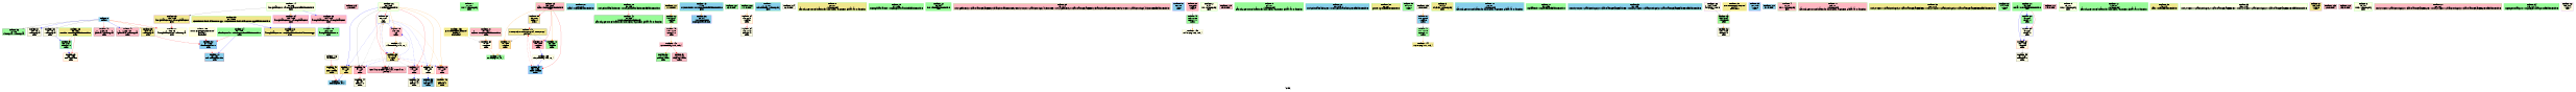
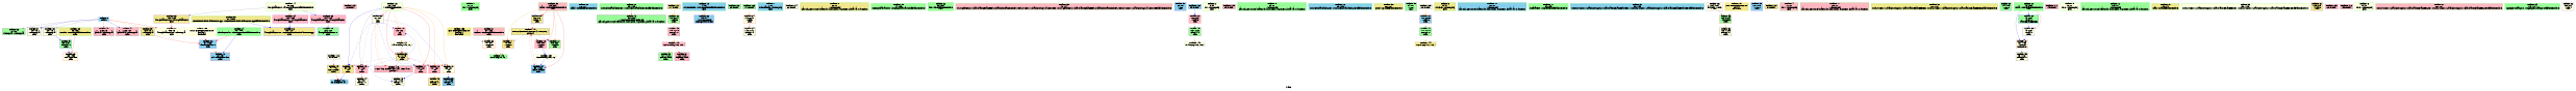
  digraph {
    label=SVFG
    node [color=black fillcolor=lightyellow shape=record style=filled]
    edge [arrowhead=box color=blue style=solid]
    n1 [color=grey fillcolor=skyblue label="{NodeID: 0\nNullPtr}"]
    n2 [fillcolor=palegreen label="{NodeID: 36\n2\<--3\ndummyVal\<--dummyVal\n}"]
    n3 [label="{NodeID: 37\n130\<--3\n\<--dummyVal\nmain\n}"]
    n4 [label="{NodeID: 38\n131\<--3\n\<--dummyVal\nmain\n}"]
    n5 [fillcolor=khaki label="{NodeID: 39\n133\<--3\n\<--dummyVal\nmain\n}"]
    n6 [fillcolor=lightpink label="{NodeID: 40\n165\<--3\nlpad.val\<--dummyVal\nmain\n}"]
    n7 [fillcolor=lightpink label="{NodeID: 41\n166\<--3\nlpad.val40\<--dummyVal\nmain\n}"]
    n8 [color=blue label="{NodeID: 87\n196\<--3\nllvm.global_ctors_2\<--dummyVal\nGlob }" style="dotted,filled"]
    n9 [color=blue fillcolor=palegreen label="{NodeID: 91\n55\<--131\nexn.slot\<--\nmain\n}"]
    n10 [color=blue fillcolor=skyblue label="{NodeID: 92\n57\<--133\nehselector.slot\<--\nmain\n}"]
    n11 [color=red label="{NodeID: 69\n163\<--55\nexn\<--exn.slot\nmain\n}"]
    n12 [color=red fillcolor=skyblue label="{NodeID: 70\n164\<--57\nsel\<--ehselector.slot\nmain\n}"]
    n13 [fillcolor=lightpink label="{NodeID: 173\n72 = PHI()\n}"]
    n14 [color=blue label="{NodeID: 90\n61\<--64\ni\<--\nmain\n}"]
    n15 [color=red fillcolor=khaki label="{NodeID: 74\n90\<--61\n\<--i\nmain\n}"]
    n16 [color=red fillcolor=lightpink label="{NodeID: 75\n97\<--61\n\<--i\nmain\n}"]
    n17 [color=red fillcolor=lightpink label="{NodeID: 76\n107\<--61\n\<--i\nmain\n}"]
    n18 [color=red fillcolor=lightpink label="{NodeID: 77\n115\<--61\n\<--i\nmain\n}"]
    n19 [color=red label="{NodeID: 78\n139\<--61\n\<--i\nmain\n}"]
    n20 [color=red fillcolor=lightpink label="{NodeID: 79\n148\<--61\n\<--i\nmain\n}"]
    n21 [color=blue fillcolor=khaki label="{NodeID: 93\n61\<--149\ni\<--inc\nmain\n}"]
    n22 [fillcolor=lightpink label="{NodeID: 148\nMR_14V_2 = PHI(MR_14V_4, MR_14V_1, )\npts\{62 \}\n}"]
    n23 [color=grey fillcolor=skyblue label="{NodeID: 142\n95 = cmp(90, 94, )\n}"]
    n24 [label="{NodeID: 44\n98\<--97\nconv11\<--\nmain\n}"]
    n25 [fillcolor=khaki label="{NodeID: 46\n108\<--107\nconv16\<--\nmain\n}"]
    n26 [label="{NodeID: 48\n116\<--115\nconv21\<--\nmain\n}"]
    n27 [fillcolor=skyblue label="{NodeID: 53\n140\<--139\nconv29\<--\nmain\n}"]
    n28 [color=grey label="{NodeID: 141\n149 = Binary(148, 76, )\n}"]
    n29 [color=green fillcolor=palegreen label="{NodeID: 7\n17\<--1\n.str.4\<--dummyObj\nGlob }"]
    n30 [color=green label="{NodeID: 14\n19\<--23\nllvm.global_ctors\<--llvm.global_ctors_field_insensitive\nGlob }"]
    n31 [color=purple fillcolor=lightpink label="{NodeID: 63\n194\<--19\nllvm.global_ctors_0\<--llvm.global_ctors\nGlob }"]
    n32 [color=purple fillcolor=lightpink label="{NodeID: 64\n195\<--19\nllvm.global_ctors_1\<--llvm.global_ctors\nGlob }"]
    n33 [color=purple fillcolor=khaki label="{NodeID: 65\n196\<--19\nllvm.global_ctors_2\<--llvm.global_ctors\nGlob }"]
    n34 [color=blue fillcolor=palegreen label="{NodeID: 85\n194\<--20\nllvm.global_ctors_0\<--\nGlob }"]
    n35 [color=blue fillcolor=khaki label="{NodeID: 86\n195\<--21\nllvm.global_ctors_1\<--_GLOBAL__sub_I_iwiskimo_0_0.cpp\nGlob }"]
    n36 [color=green fillcolor=lightpink label="{NodeID: 21\n51\<--52\nnCases\<--nCases_field_insensitive\nmain\n}"]
    n37 [color=red label="{NodeID: 68\n79\<--51\n\<--nCases\nmain\n}"]
    n38 [color=grey fillcolor=palegreen label="{NodeID: 143\n80 = cmp(78, 79, )\n}"]
    n39 [color=green fillcolor=skyblue label="{NodeID: 28\n70\<--71\nscanf\<--scanf_field_insensitive\n}"]
    n40 [color=green fillcolor=khaki label="{NodeID: 35\n21\<--190\n_GLOBAL__sub_I_iwiskimo_0_0.cpp\<--_GLOBAL__sub_I_iwiskimo_0_0.cpp_field_insensitive\n}"]
    n41 [fillcolor=palegreen label="{NodeID: 42\n32\<--33\n\<--_ZNSt8ios_base4InitD1Ev\nCan only get source location for instruction, argument, global var or function.}"]
    n42 [fillcolor=lightpink label="{NodeID: 49\n119\<--118\nconv24\<--\nmain\n}"]
    n43 [color=grey fillcolor=lightpink label="{NodeID: 140\n120 = Binary(119, 105, )\n}"]
    n44 [fillcolor=palegreen label="{NodeID: 50\n121\<--120\nconv25\<--sub\nmain\n}"]
    n45 [fillcolor=lightpink label="{NodeID: 51\n122\<--120\nidxprom\<--sub\nmain\n}"]
    n46 [color=grey label="{NodeID: 139\n156 = Binary(155, 76, )\n}"]
    n47 [color=blue fillcolor=skyblue label="{NodeID: 94\n59\<--156\niCase\<--inc38\nmain\n}"]
    n48 [fillcolor=khaki label="{NodeID: 147\nMR_12V_3 = PHI(MR_12V_4, MR_12V_2, )\npts\{60 \}\n}"]
    n49 [color=red fillcolor=khaki label="{NodeID: 71\n78\<--59\n\<--iCase\nmain\n}"]
    n50 [color=red fillcolor=palegreen label="{NodeID: 72\n83\<--59\n\<--iCase\nmain\n}"]
    n51 [color=red fillcolor=lightpink label="{NodeID: 73\n155\<--59\n\<--iCase\nmain\n}"]
    n52 [color=purple fillcolor=skyblue label="{NodeID: 56\n30\<--4\n\<--_ZStL8__ioinit\n__cxx_global_var_init\n}"]
    n53 [color=yellow fillcolor=khaki label="{NodeID: 153\n6V_1 = ENCHI(MR_6V_0)\npts\{52 \}\nFun[main]}" style="double,filled"]
    n54 [fillcolor=palegreen label="{NodeID: 167\n69 = PHI()\n}"]
    n55 [color=red label="{NodeID: 84\n142\<--141\n\<--call31\nmain\n}"]
    n56 [label="{NodeID: 54\n143\<--142\nconv32\<--\nmain\n}"]
    n57 [color=green fillcolor=skyblue label="{NodeID: 1\n7\<--1\n__dso_handle\<--dummyObj\nGlob }"]
    n58 [label="{NodeID: 174\n82 = PHI()\n}"]
    n59 [color=green fillcolor=khaki label="{NodeID: 8\n20\<--1\n\<--dummyObj\nCan only get source location for instruction, argument, global var or function.}"]
    n60 [color=green fillcolor=palegreen label="{NodeID: 15\n24\<--25\n__cxx_global_var_init\<--__cxx_global_var_init_field_insensitive\n}"]
    n61 [color=green fillcolor=palegreen label="{NodeID: 22\n53\<--54\nline\<--line_field_insensitive\nmain\n}"]
    n62 [color=green fillcolor=lightpink label="{NodeID: 29\n73\<--74\n_ZSt7getlineIcSt11char_traitsIcESaIcEERSt13basic_istreamIT_T0_ES7_RNSt7__cxx1112basic_stringIS4_S5_T1_EE\<--_ZSt7getlineIcSt11char_traitsIcESaIcEERSt13basic_istreamIT_T0_ES7_RNSt7__cxx1112basic_stringIS4_S5_T1_EE_field_insensitive\n}"]
    n63 [fillcolor=khaki label="{NodeID: 43\n94\<--91\nconv\<--call8\nmain\n}"]
    n64 [color=purple fillcolor=skyblue label="{NodeID: 57\n68\<--8\n\<--.str\nmain\n}"]
+   n65 [fillcolor=skyblue label="{NodeID: 168\n99 = PHI()\n}"]
    n66 [color=red fillcolor=lightpink label="{NodeID: 80\n102\<--99\n\<--call13\nmain\n}"]
    n67 [fillcolor=palegreen label="{NodeID: 45\n103\<--102\nconv14\<--\nmain\n}"]
    n68 [color=grey label="{NodeID: 145\n104 = cmp(103, 105, )\n}"]
    n69 [color=green label="{NodeID: 2\n8\<--1\n.str\<--dummyObj\nGlob }"]
    n70 [fillcolor=lightpink label="{NodeID: 175\n85 = PHI()\n}"]
    n71 [color=green fillcolor=palegreen label="{NodeID: 9\n64\<--1\n\<--dummyObj\nCan only get source location for instruction, argument, global var or function.}"]
    n72 [color=green fillcolor=skyblue label="{NodeID: 16\n28\<--29\n_ZNSt8ios_base4InitC1Ev\<--_ZNSt8ios_base4InitC1Ev_field_insensitive\n}"]
    n73 [color=green fillcolor=khaki label="{NodeID: 23\n55\<--56\nexn.slot\<--exn.slot_field_insensitive\nmain\n}"]
    n74 [color=green fillcolor=khaki label="{NodeID: 30\n86\<--87\nprintf\<--printf_field_insensitive\n}"]
-   n75 [color=purple fillcolor=palegreen label="{NodeID: 58\n84\<--11\n\<--.str.1\nmain\n}"]
+   n75 [color=purple fillcolor=palegreen label="{NodeID: 58\n84\<--11\n\<--.str.1\nconv\n}"]
    n76 [color=yellow label="{NodeID: 155\n10V_1 = ENCHI(MR_10V_0)\npts\{58 \}\nFun[main]}" style="double,filled"]
    n77 [label="{NodeID: 169\n109 = PHI()\n}"]
    n78 [color=red fillcolor=skyblue label="{NodeID: 81\n110\<--109\n\<--call18\nmain\n}"]
    n79 [fillcolor=palegreen label="{NodeID: 47\n111\<--110\nconv19\<--\nmain\n}"]
    n80 [color=grey fillcolor=khaki label="{NodeID: 144\n112 = cmp(111, 113, )\n}"]
    n81 [color=green fillcolor=khaki label="{NodeID: 3\n10\<--1\n_ZSt3cin\<--dummyObj\nGlob }"]
    n82 [label="{NodeID: 176\n91 = PHI()\n}"]
    n83 [color=green fillcolor=skyblue label="{NodeID: 10\n76\<--1\n\<--dummyObj\nCan only get source location for instruction, argument, global var or function.}"]
    n84 [color=green fillcolor=palegreen label="{NodeID: 17\n34\<--35\n__cxa_atexit\<--__cxa_atexit_field_insensitive\n}"]
    n85 [color=green fillcolor=palegreen label="{NodeID: 24\n57\<--58\nehselector.slot\<--ehselector.slot_field_insensitive\nmain\n}"]
    n86 [color=green fillcolor=skyblue label="{NodeID: 31\n92\<--93\n_ZNKSt7__cxx1112basic_stringIcSt11char_traitsIcESaIcEE4sizeEv\<--_ZNKSt7__cxx1112basic_stringIcSt11char_traitsIcESaIcEE4sizeEv_field_insensitive\n}"]
    n87 [label="{NodeID: 52\n126\<--125\nconv26\<--\nmain\n}"]
    n88 [color=purple fillcolor=skyblue label="{NodeID: 59\n127\<--13\n\<--.str.2\nmain\n}"]
    n89 [color=purple label="{NodeID: 66\n124\<--15\narrayidx\<--.str.3\nmain\n}"]
    n90 [color=red fillcolor=palegreen label="{NodeID: 83\n125\<--124\n\<--arrayidx\nmain\n}"]
-   n91 [fillcolor=skyblue label="{NodeID: 170\n31 = PHI()\n}"]
+   n91 [fillcolor=khaki label="{NodeID: 170\n31 = PHI()\n}"]
    n92 [color=green fillcolor=lightpink label="{NodeID: 4\n11\<--1\n.str.1\<--dummyObj\nGlob }"]
    n93 [fillcolor=khaki label="{NodeID: 177\n117 = PHI()\n}"]
    n94 [color=red fillcolor=palegreen label="{NodeID: 82\n118\<--117\n\<--call23\nmain\n}"]
    n95 [color=green fillcolor=lightpink label="{NodeID: 11\n105\<--1\n\<--dummyObj\nCan only get source location for instruction, argument, global var or function.}"]
    n96 [color=green fillcolor=palegreen label="{NodeID: 18\n33\<--39\n_ZNSt8ios_base4InitD1Ev\<--_ZNSt8ios_base4InitD1Ev_field_insensitive\n}"]
    n97 [color=green fillcolor=lightpink label="{NodeID: 25\n59\<--60\niCase\<--iCase_field_insensitive\nmain\n}"]
    n98 [color=blue fillcolor=khaki label="{NodeID: 89\n59\<--76\niCase\<--\nmain\n}"]
    n99 [color=green fillcolor=khaki label="{NodeID: 32\n100\<--101\n_ZNSt7__cxx1112basic_stringIcSt11char_traitsIcESaIcEEixEm\<--_ZNSt7__cxx1112basic_stringIcSt11char_traitsIcESaIcEEixEm_field_insensitive\n}"]
    n100 [color=purple fillcolor=palegreen label="{NodeID: 60\n144\<--13\n\<--.str.2\nmain\n}"]
-   n101 [color=red label="{NodeID: 67\n161\<--49\n\<--retval\nmain\n}"]
+   n101 [color=red label="{NodeID: 67\n161\<--49\n\<--retval\ninsensitive\n}"]
    n102 [label="{NodeID: 55\n48\<--161\nmain_ret\<--\nmain\n}"]
    n103 [fillcolor=lightpink label="{NodeID: 171\n145 = PHI()\n}"]
-   n104 [color=blue fillcolor=palegreen label="{NodeID: 88\n49\<--64\nretval\<--\nmain\n}"]
+   n104 [color=blue fillcolor=palegreen label="{NodeID: 88\n49\<--64\nretval\<--\ntraitsIcESaIcEEixEm\n}"]
    n105 [color=blue label="{NodeID: 95\n49\<--64\nretval\<--\nmain\n}"]
    n106 [color=green label="{NodeID: 5\n13\<--1\n.str.2\<--dummyObj\nGlob }"]
    n107 [color=green fillcolor=palegreen label="{NodeID: 12\n113\<--1\n\<--dummyObj\nCan only get source location for instruction, argument, global var or function.}"]
    n108 [color=green fillcolor=khaki label="{NodeID: 19\n46\<--47\nmain\<--main_field_insensitive\n}"]
    n109 [color=green label="{NodeID: 26\n61\<--62\ni\<--i_field_insensitive\nmain\n}"]
    n110 [color=green label="{NodeID: 33\n136\<--137\n_ZNSt7__cxx1112basic_stringIcSt11char_traitsIcESaIcEED1Ev\<--_ZNSt7__cxx1112basic_stringIcSt11char_traitsIcESaIcEED1Ev_field_insensitive\n}"]
    n111 [color=purple fillcolor=khaki label="{NodeID: 61\n123\<--15\n\<--.str.3\nmain\n}"]
    n112 [color=yellow fillcolor=khaki label="{NodeID: 151\n2V_1 = ENCHI(MR_2V_0)\npts\{1 \}\nFun[main]}" style="double,filled"]
    n113 [fillcolor=lightpink label="{NodeID: 165\n128 = PHI()\n}"]
    n114 [fillcolor=lightpink label="{NodeID: 172\n153 = PHI()\n}"]
    n115 [color=green label="{NodeID: 6\n15\<--1\n.str.3\<--dummyObj\nGlob }"]
    n116 [color=green fillcolor=skyblue label="{NodeID: 13\n4\<--6\n_ZStL8__ioinit\<--_ZStL8__ioinit_field_insensitive\nGlob }"]
    n117 [color=green fillcolor=palegreen label="{NodeID: 20\n49\<--50\nretval\<--retval_field_insensitive\nmain\n}"]
    n118 [color=green fillcolor=lightpink label="{NodeID: 27\n66\<--67\n_ZNSt7__cxx1112basic_stringIcSt11char_traitsIcESaIcEEC1Ev\<--_ZNSt7__cxx1112basic_stringIcSt11char_traitsIcESaIcEEC1Ev_field_insensitive\n}"]
    n119 [color=green fillcolor=palegreen label="{NodeID: 34\n173\<--174\n__gxx_personality_v0\<--__gxx_personality_v0_field_insensitive\n}"]
    n120 [color=purple label="{NodeID: 62\n152\<--17\n\<--.str.4\nmain\n}"]
    n121 [fillcolor=palegreen label="{NodeID: 166\n141 = PHI()\n}"]
    n1 -> n2 [arrowhead=vee color=gray40]
    n1 -> n3
    n1 -> n4 [arrowhead=vee color=gray40]
    n1 -> n5 [arrowhead=vee color=darkorange]
    n1 -> n6 [arrowhead=vee color=red]
    n1 -> n7 [arrowhead=vee]
    n1 -> n8 [color=red]
    n4 -> n9 [arrowhead=vee]
    n5 -> n10 [color=red]
    n9 -> n11 [style=dashed]
    n10 -> n12 [arrowhead=vee color=red style=dashed]
    n14 -> n15 [style=dashed]
    n14 -> n16 [color=gray40 style=dashed]
    n14 -> n17 [color=darkorange style=dashed]
    n14 -> n18 [arrowhead=vee style=dashed]
    n14 -> n19 [arrowhead=vee style=dashed]
    n14 -> n20 [arrowhead=vee style=dashed]
-   n14 -> n21 [style=dashed]
+   n14 -> n26 [style=dashed]
    n14 -> n22 [color=red style=dashed]
    n15 -> n23 [arrowhead=vee]
    n16 -> n24 [arrowhead=vee color=red]
    n17 -> n25 [color=darkorange]
    n18 -> n26
    n19 -> n27
    n20 -> n28 [color=darkorange]
    n21 -> n15 [arrowhead=vee color=gray40 style=dashed]
    n21 -> n16 [arrowhead=vee style=dashed]
    n21 -> n17 [arrowhead=vee style=dashed]
    n21 -> n18 [color=gray40 style=dashed]
    n21 -> n19 [color=red style=dashed]
    n21 -> n20 [style=dashed]
    n21 -> n21 [arrowhead=vee color=red style=dashed]
    n21 -> n22 [arrowhead=vee color=gray40 style=dashed]
    n22 -> n14 [arrowhead=vee color=darkorange style=dashed]
    n28 -> n21 [color=red]
    n30 -> n31 [arrowhead=vee]
    n30 -> n32 [color=darkorange]
    n30 -> n33 [color=gray40]
    n31 -> n34 [color=gray40]
    n32 -> n35
    n33 -> n8 [color=red]
    n36 -> n37 [color=darkorange]
    n37 -> n38 [arrowhead=vee color=darkorange]
    n40 -> n35
    n42 -> n43 [color=darkorange]
    n43 -> n44 [color=darkorange]
    n43 -> n45 [color=red]
    n46 -> n47 [arrowhead=vee]
    n47 -> n48 [color=red style=dashed]
    n48 -> n47 [arrowhead=vee color=red style=dashed]
    n48 -> n49 [arrowhead=vee color=gray40 style=dashed]
    n48 -> n50 [style=dashed]
    n48 -> n51 [color=gray40 style=dashed]
    n49 -> n38 [color=darkorange]
    n51 -> n46
    n53 -> n37 [color=gray40 style=dashed]
    n55 -> n56 [arrowhead=vee color=red]
    n63 -> n23 [color=red]
+   n65 -> n66
    n66 -> n67 [color=gray40]
    n67 -> n68 [color=darkorange]
    n73 -> n9 [arrowhead=vee color=darkorange]
    n73 -> n11 [arrowhead=vee color=red]
    n76 -> n10 [color=red style=dashed]
    n77 -> n78 [color=darkorange]
    n78 -> n79 [color=gray40]
    n79 -> n80 [arrowhead=vee color=darkorange]
    n82 -> n63 [arrowhead=vee color=red]
    n85 -> n10 [color=red]
    n85 -> n12 [arrowhead=vee]
    n89 -> n90 [color=gray40]
    n90 -> n87 [color=darkorange]
    n93 -> n94 [color=darkorange]
    n94 -> n42 [arrowhead=vee color=darkorange]
    n96 -> n41 [arrowhead=vee color=red]
    n97 -> n47 [color=red]
    n97 -> n49 [color=darkorange]
    n97 -> n50 [color=darkorange]
    n97 -> n51 [arrowhead=vee color=red]
    n97 -> n98 [color=red]
    n98 -> n48 [color=red style=dashed]
    n101 -> n102 [color=gray40]
    n104 -> n105 [arrowhead=vee style=dashed]
    n105 -> n101 [style=dashed]
    n109 -> n14 [arrowhead=vee color=red]
    n109 -> n15 [arrowhead=vee]
    n109 -> n16 [color=gray40]
    n109 -> n17 [arrowhead=vee color=darkorange]
    n109 -> n18 [arrowhead=vee color=red]
    n109 -> n19 [color=darkorange]
    n109 -> n20 [arrowhead=vee color=darkorange]
    n109 -> n21 [color=red]
    n112 -> n90 [color=gray40 style=dashed]
    n116 -> n52 [color=darkorange]
    n117 -> n101 [arrowhead=vee]
    n117 -> n104
    n117 -> n105 [arrowhead=vee color=red]
    n121 -> n55 [arrowhead=vee color=darkorange]
  }
